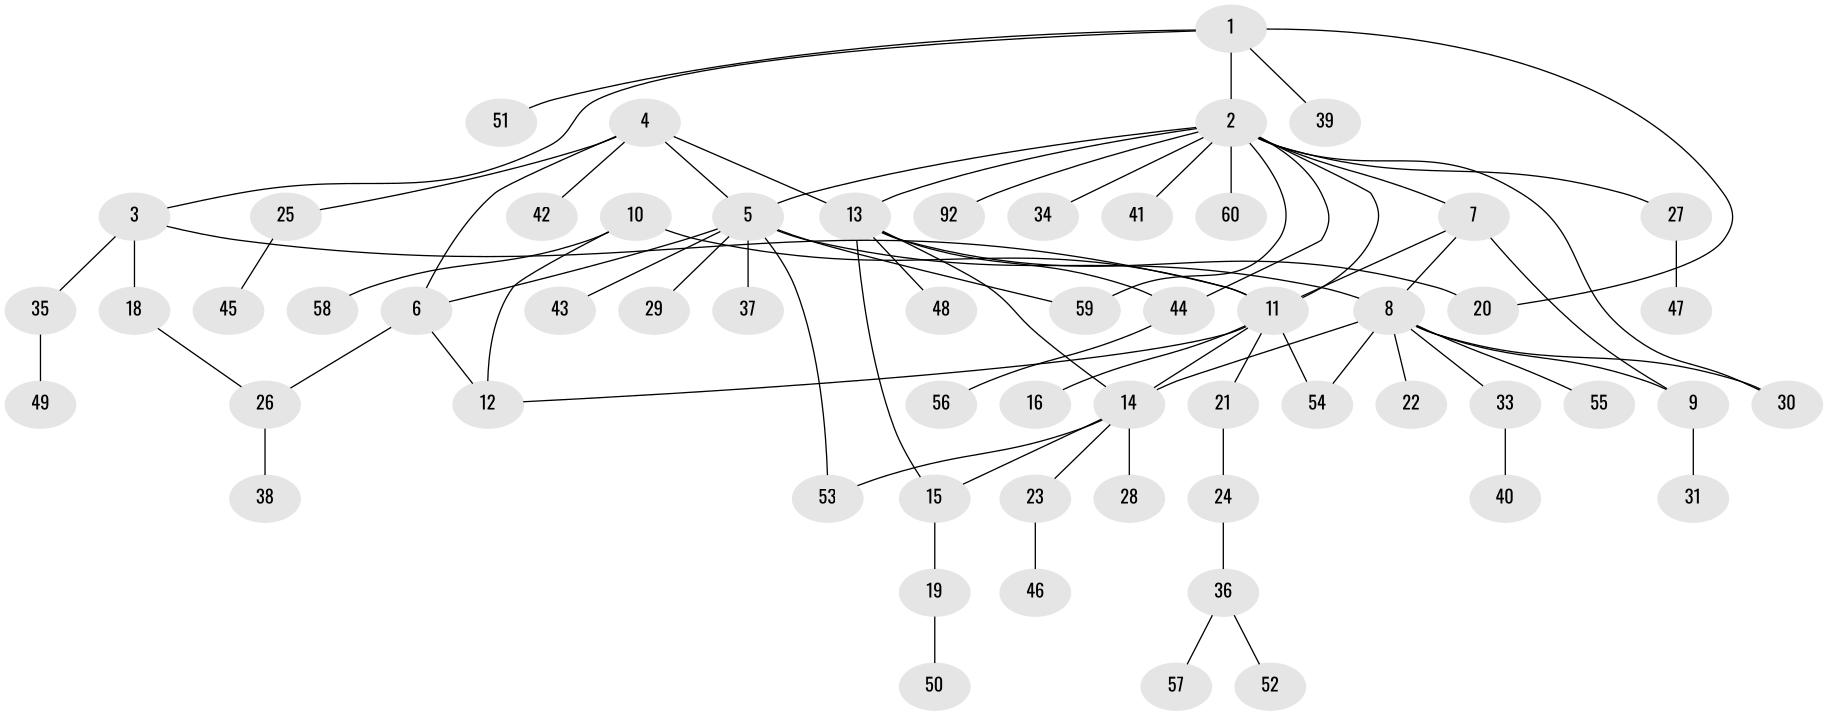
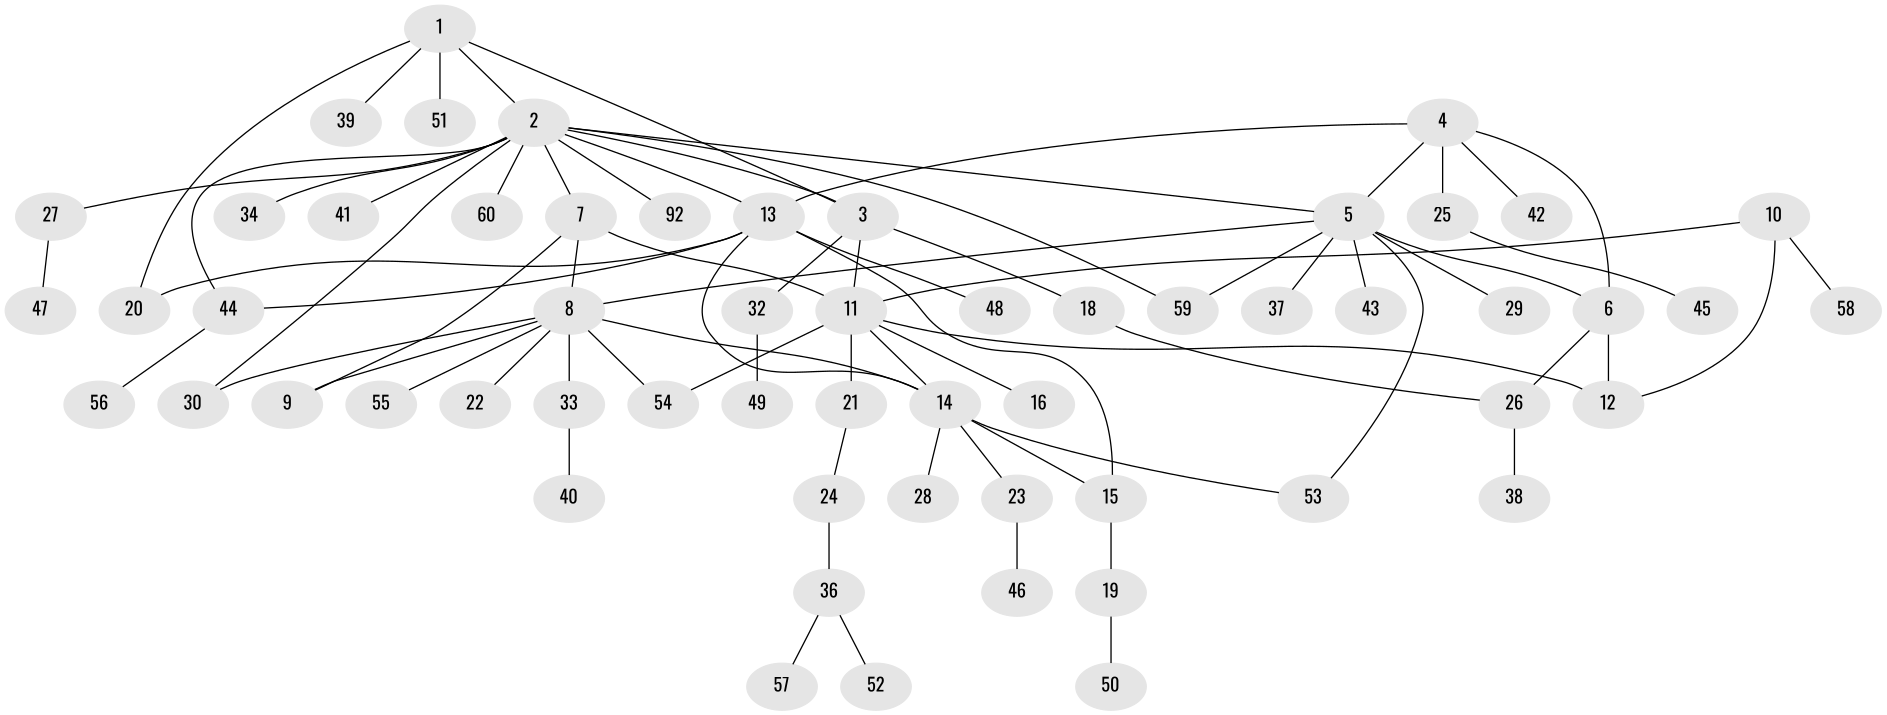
  graph {
    fontname=Oswald
    node [color=gray90 fontname=Oswald style=filled]
    edge [fontname=Oswald]
    1
    2
    3
    20
    39
    51
    5
    7
    13
    27
    30
    n12 [label=92]
    34
    41
    44
    59
    60
    11
    18
-   35
+   35 [label=32]
    6
    8
    29
    37
    43
    53
    9
    14
    15
    48
    47
    56
    12
    54
    16
    21
    26
    49
    4
    25
    42
    45
    22
    33
    55
    38
-   31
    23
    28
    40
    10
    58
    24
    19
    46
    50
    36
    52
    57
    1 -- 2
    1 -- 3
    1 -- 20
    1 -- 39
    1 -- 51
-   2 -- 11
+   2 -- 3
    2 -- 5
    2 -- 7
    2 -- 13
    2 -- 27
    2 -- 30
    2 -- n12
    2 -- 34
    2 -- 41
    2 -- 44
    2 -- 59
    2 -- 60
    3 -- 11
    3 -- 18
    3 -- 35
    5 -- 59
    5 -- 6
    5 -- 8
    5 -- 29
    5 -- 37
    5 -- 43
    5 -- 53
    7 -- 11
    7 -- 8
    7 -- 9
    13 -- 20
    13 -- 44
    13 -- 14
    13 -- 15
    13 -- 48
    27 -- 47
    44 -- 56
    11 -- 14
    11 -- 12
    11 -- 54
    11 -- 16
    11 -- 21
    18 -- 26
    35 -- 49
    6 -- 12
    6 -- 26
    8 -- 30
    8 -- 9
    8 -- 14
    8 -- 54
    8 -- 22
    8 -- 33
    8 -- 55
-   9 -- 31
    14 -- 53
    14 -- 15
    14 -- 23
    14 -- 28
    15 -- 19
    21 -- 24
    26 -- 38
    4 -- 5
    4 -- 13
    4 -- 6
    4 -- 25
    4 -- 42
    25 -- 45
    33 -- 40
    23 -- 46
    10 -- 11
    10 -- 12
    10 -- 58
    24 -- 36
    19 -- 50
    36 -- 52
    36 -- 57
  }
